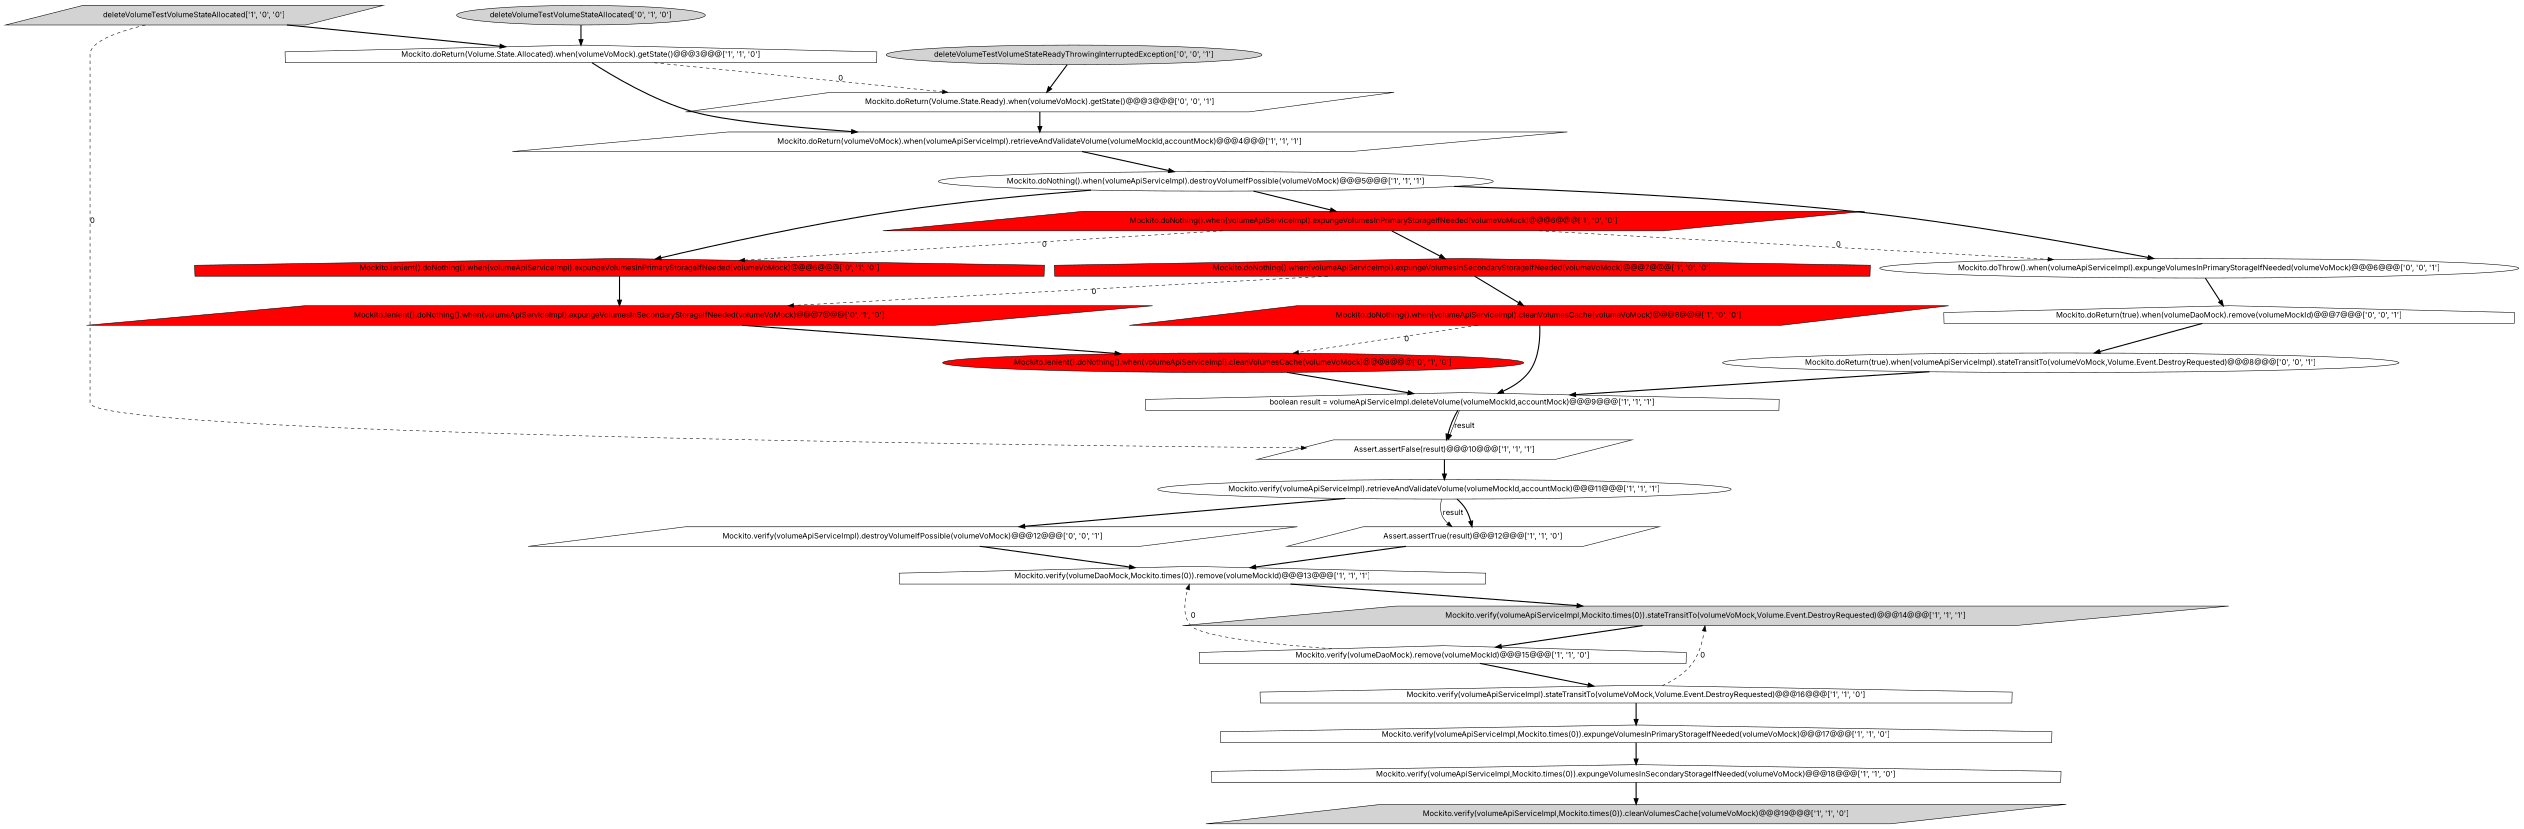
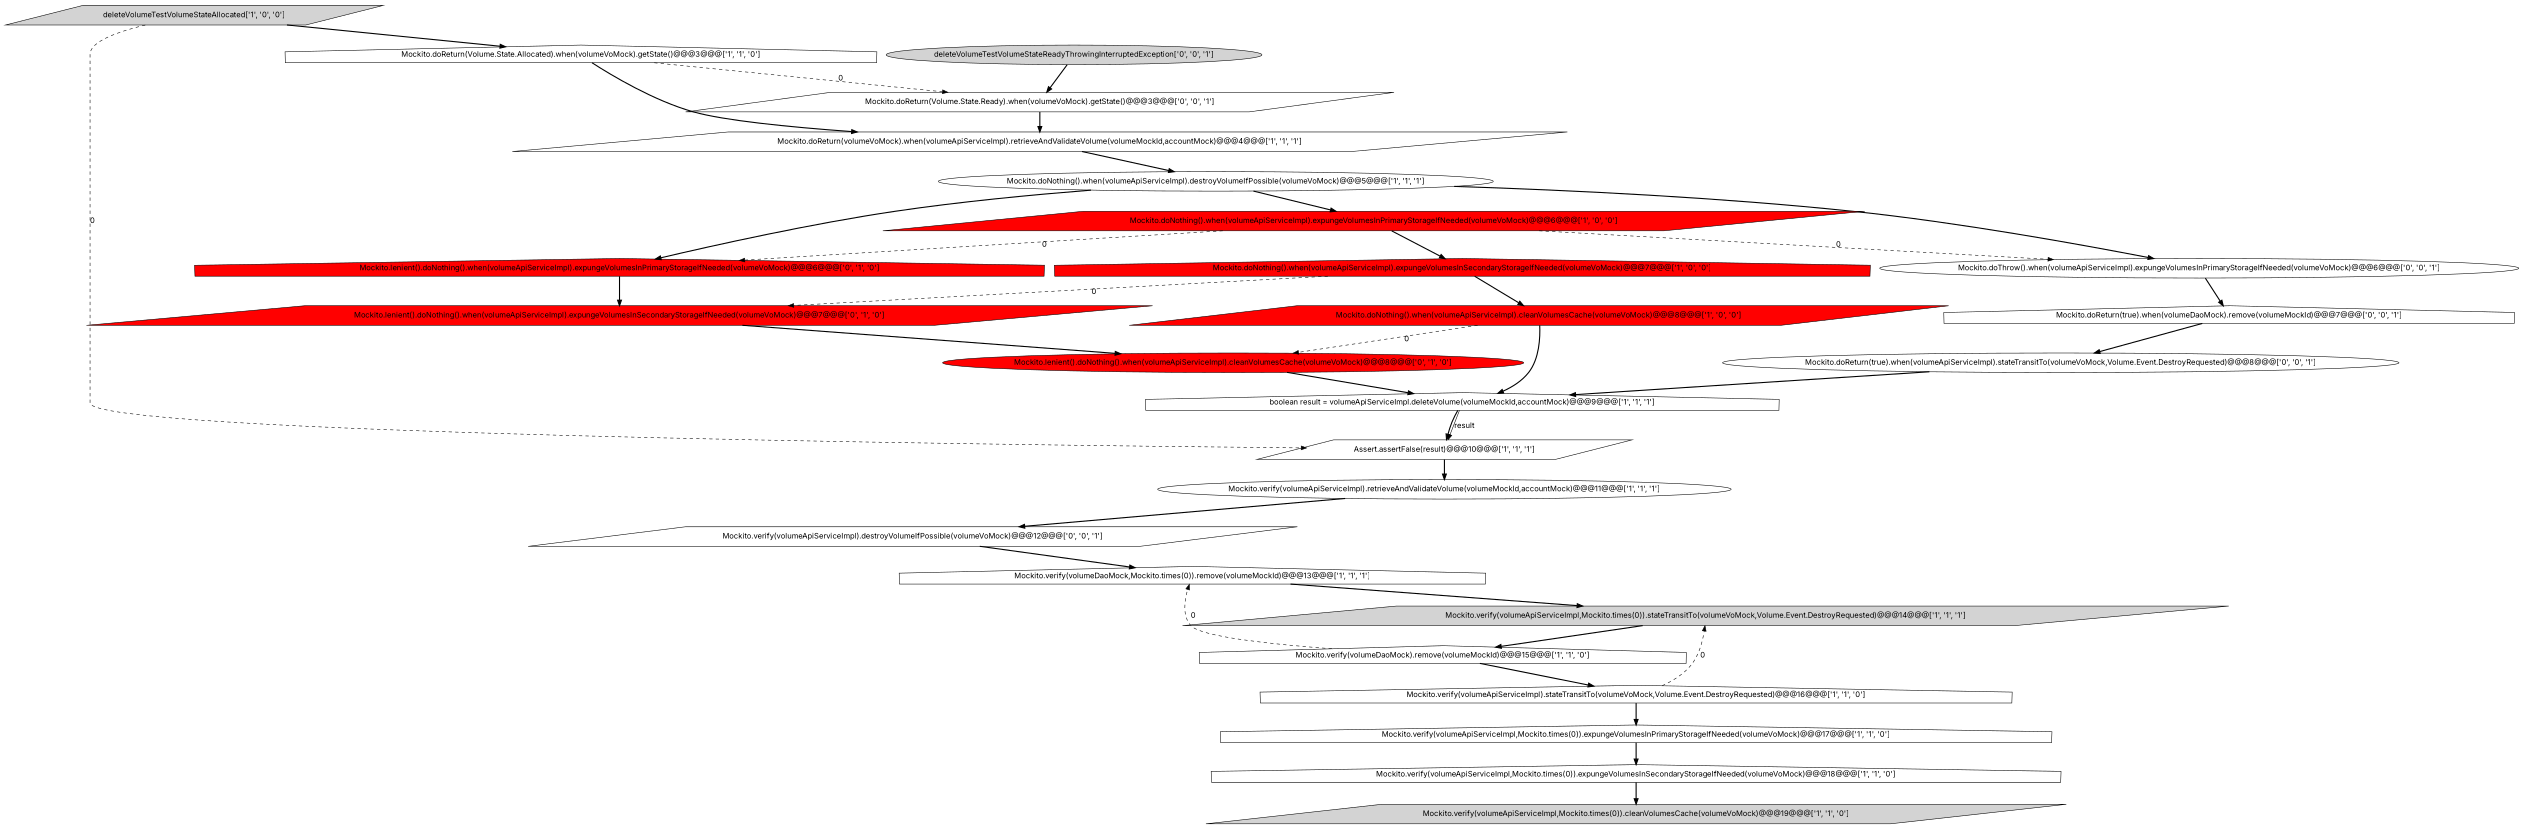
  digraph {
    fontname=Inter
    node [fillcolor=white fontname=Inter shape=parallelogram style=filled]
    edge [fontname=Inter style=bold]
    n1 [label="Mockito.doReturn(volumeVoMock).when(volumeApiServiceImpl).retrieveAndValidateVolume(volumeMockId,accountMock)@@@4@@@['1', '1', '1']"]
    n2 [label="Mockito.doNothing().when(volumeApiServiceImpl).destroyVolumeIfPossible(volumeVoMock)@@@5@@@['1', '1', '1']" shape=ellipse]
    n3 [label="Mockito.doThrow().when(volumeApiServiceImpl).expungeVolumesInPrimaryStorageIfNeeded(volumeVoMock)@@@6@@@['0', '0', '1']" shape=ellipse]
    n4 [fillcolor=red label="Mockito.lenient().doNothing().when(volumeApiServiceImpl).expungeVolumesInPrimaryStorageIfNeeded(volumeVoMock)@@@6@@@['0', '1', '0']" shape=house]
    n5 [fillcolor=red label="Mockito.doNothing().when(volumeApiServiceImpl).expungeVolumesInPrimaryStorageIfNeeded(volumeVoMock)@@@6@@@['1', '0', '0']"]
    n6 [fillcolor=red label="Mockito.lenient().doNothing().when(volumeApiServiceImpl).cleanVolumesCache(volumeVoMock)@@@8@@@['0', '1', '0']" shape=ellipse]
    n7 [label="boolean result = volumeApiServiceImpl.deleteVolume(volumeMockId,accountMock)@@@9@@@['1', '1', '1']" shape=house]
    n8 [label="Assert.assertFalse(result)@@@10@@@['1', '1', '1']"]
    n9 [fillcolor=red label="Mockito.doNothing().when(volumeApiServiceImpl).expungeVolumesInSecondaryStorageIfNeeded(volumeVoMock)@@@7@@@['1', '0', '0']" shape=house]
    n10 [fillcolor=red label="Mockito.lenient().doNothing().when(volumeApiServiceImpl).expungeVolumesInSecondaryStorageIfNeeded(volumeVoMock)@@@7@@@['0', '1', '0']"]
    n11 [fillcolor=red label="Mockito.doNothing().when(volumeApiServiceImpl).cleanVolumesCache(volumeVoMock)@@@8@@@['1', '0', '0']"]
    n12 [label="Mockito.verify(volumeDaoMock).remove(volumeMockId)@@@15@@@['1', '1', '0']" shape=house]
    n13 [label="Mockito.verify(volumeApiServiceImpl).stateTransitTo(volumeVoMock,Volume.Event.DestroyRequested)@@@16@@@['1', '1', '0']" shape=house]
    n14 [label="Mockito.verify(volumeDaoMock,Mockito.times(0)).remove(volumeMockId)@@@13@@@['1', '1', '1']" shape=house]
    n15 [label="Mockito.verify(volumeApiServiceImpl,Mockito.times(0)).expungeVolumesInPrimaryStorageIfNeeded(volumeVoMock)@@@17@@@['1', '1', '0']" shape=house]
    n16 [fillcolor=lightgray label="Mockito.verify(volumeApiServiceImpl,Mockito.times(0)).stateTransitTo(volumeVoMock,Volume.Event.DestroyRequested)@@@14@@@['1', '1', '1']"]
    n17 [label="Mockito.doReturn(true).when(volumeDaoMock).remove(volumeMockId)@@@7@@@['0', '0', '1']" shape=house]
    n18 [label="Mockito.doReturn(true).when(volumeApiServiceImpl).stateTransitTo(volumeVoMock,Volume.Event.DestroyRequested)@@@8@@@['0', '0', '1']" shape=ellipse]
    n19 [label="Mockito.doReturn(Volume.State.Ready).when(volumeVoMock).getState()@@@3@@@['0', '0', '1']"]
    n20 [label="Mockito.verify(volumeApiServiceImpl,Mockito.times(0)).expungeVolumesInSecondaryStorageIfNeeded(volumeVoMock)@@@18@@@['1', '1', '0']" shape=house]
    n21 [fillcolor=lightgray label="Mockito.verify(volumeApiServiceImpl,Mockito.times(0)).cleanVolumesCache(volumeVoMock)@@@19@@@['1', '1', '0']"]
    n22 [label="Mockito.verify(volumeApiServiceImpl).retrieveAndValidateVolume(volumeMockId,accountMock)@@@11@@@['1', '1', '1']" shape=ellipse]
    n23 [label="Mockito.verify(volumeApiServiceImpl).destroyVolumeIfPossible(volumeVoMock)@@@12@@@['0', '0', '1']"]
-   n24 [label="Assert.assertTrue(result)@@@12@@@['1', '1', '0']"]
    n25 [label="Mockito.doReturn(Volume.State.Allocated).when(volumeVoMock).getState()@@@3@@@['1', '1', '0']" shape=house]
    n26 [fillcolor=lightgray label="deleteVolumeTestVolumeStateReadyThrowingInterruptedException['0', '0', '1']" shape=ellipse]
-   n27 [fillcolor=lightgray label="deleteVolumeTestVolumeStateAllocated['0', '1', '0']" shape=ellipse]
    n28 [fillcolor=lightgray label="deleteVolumeTestVolumeStateAllocated['1', '0', '0']"]
    n1 -> n2
    n2 -> n3
    n2 -> n4
    n2 -> n5
    n3 -> n17
    n4 -> n10
    n5 -> n3 [label=0 style=dashed]
    n5 -> n4 [label=0 style=dashed]
    n5 -> n9
    n6 -> n7
    n7 -> n8 [label=result style=solid]
    n7 -> n8
    n8 -> n22
    n9 -> n10 [label=0 style=dashed]
    n9 -> n11
    n10 -> n6
    n11 -> n6 [label=0 style=dashed]
    n11 -> n7
    n12 -> n13
    n12 -> n14 [label=0 style=dashed]
    n13 -> n15
    n13 -> n16 [label=0 style=dashed]
    n14 -> n16
    n15 -> n20
    n16 -> n12
    n17 -> n18
    n18 -> n7
    n19 -> n1
    n20 -> n21
    n22 -> n23
-   n22 -> n24
-   n22 -> n24 [label=result style=solid]
    n23 -> n14
-   n24 -> n14
    n25 -> n1
    n25 -> n19 [label=0 style=dashed]
    n26 -> n19
-   n27 -> n25
    n28 -> n8 [label=0 style=dashed]
    n28 -> n25
  }
